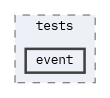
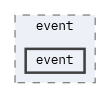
  digraph {
    compound=true
    fontname="IBM Plex Mono"
    n1 [color=grey25 fillcolor="#edf0f7" fontname="IBM Plex Mono" fontsize=10 height=0.2 label=event shape=box style="filled,bold" width=0.4]
    subgraph cluster_1 {
      bgcolor="#edf0f7"
      fontsize=10
-     label=tests
+     label=event
      pencolor=grey50
      style="filled,dashed"
      n1
    }
  }
